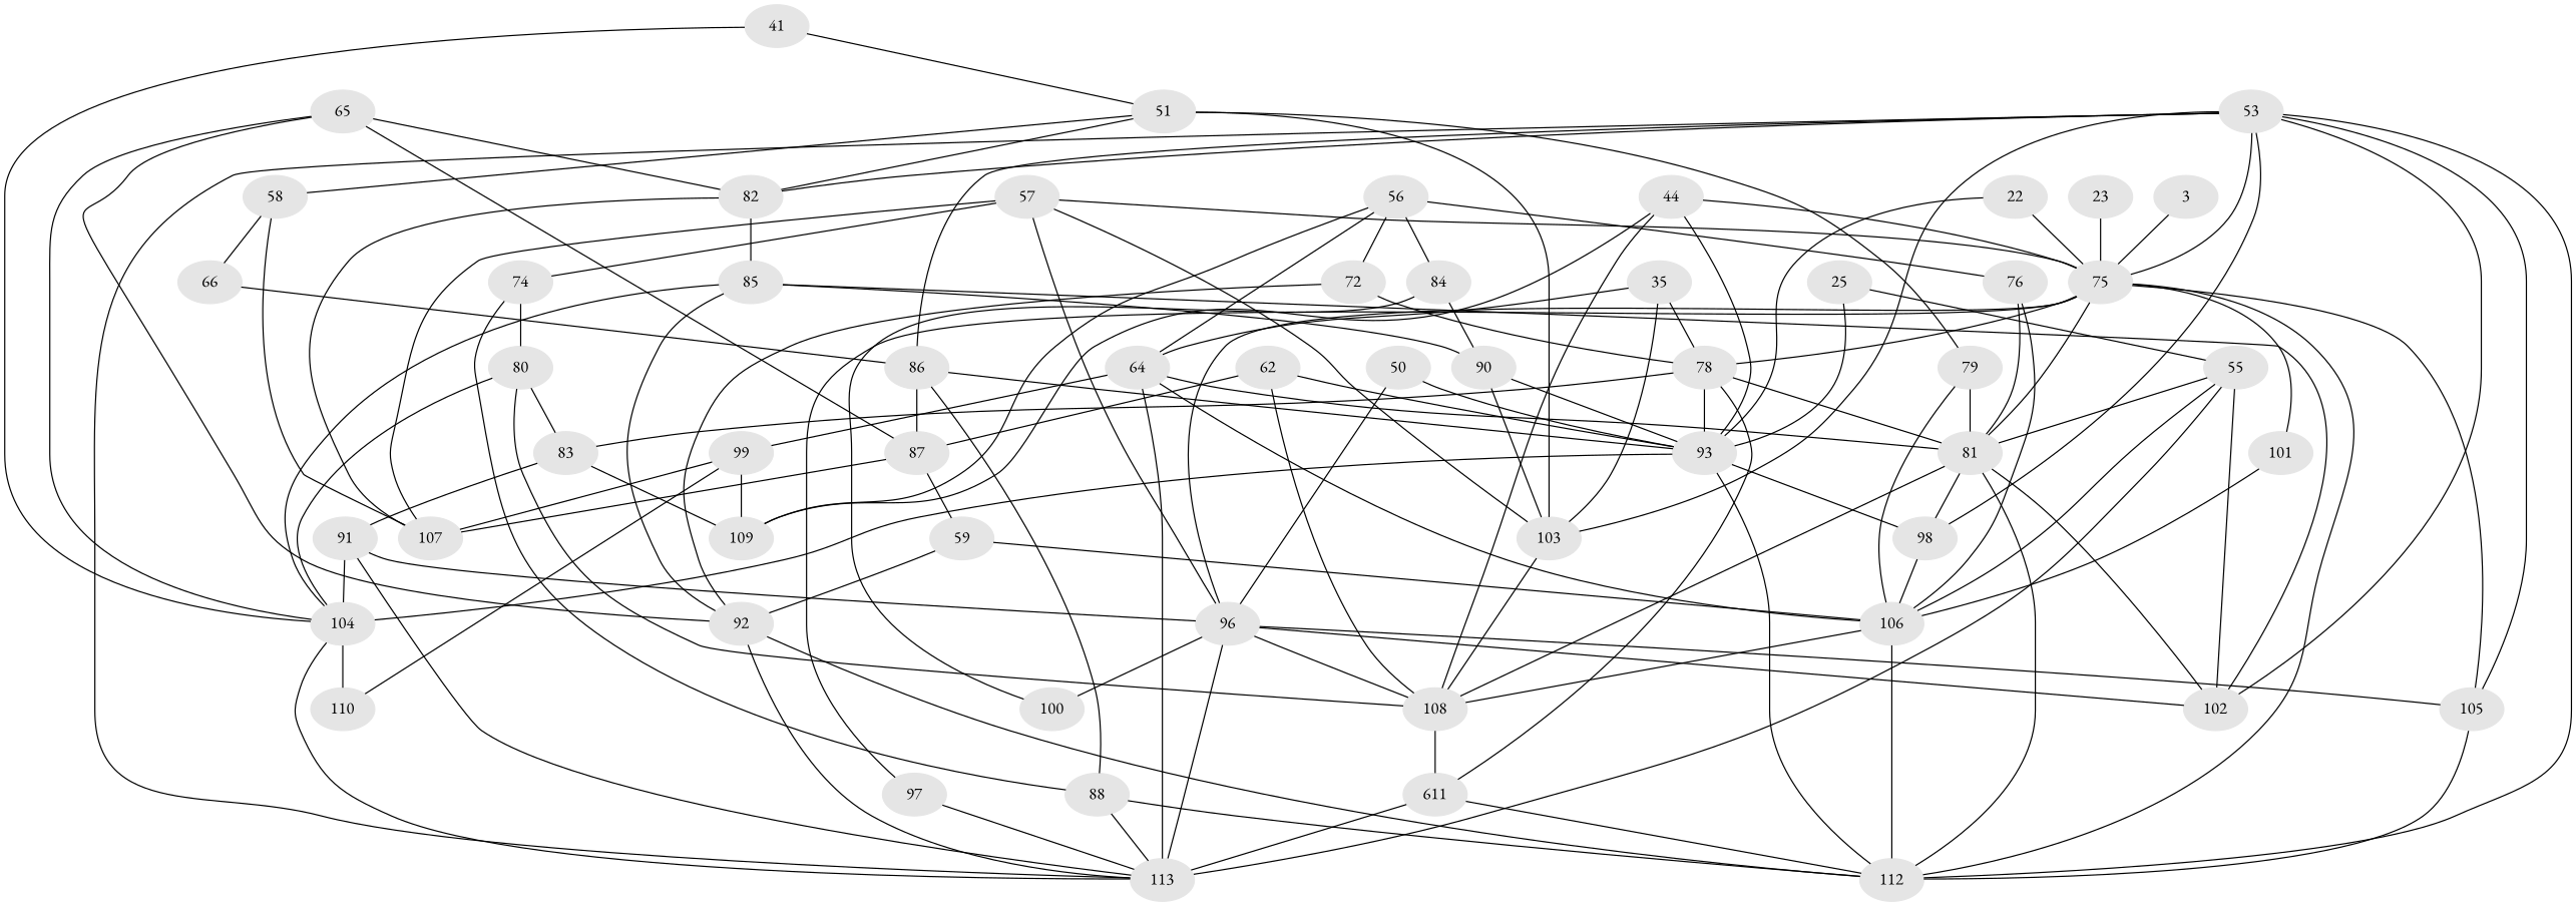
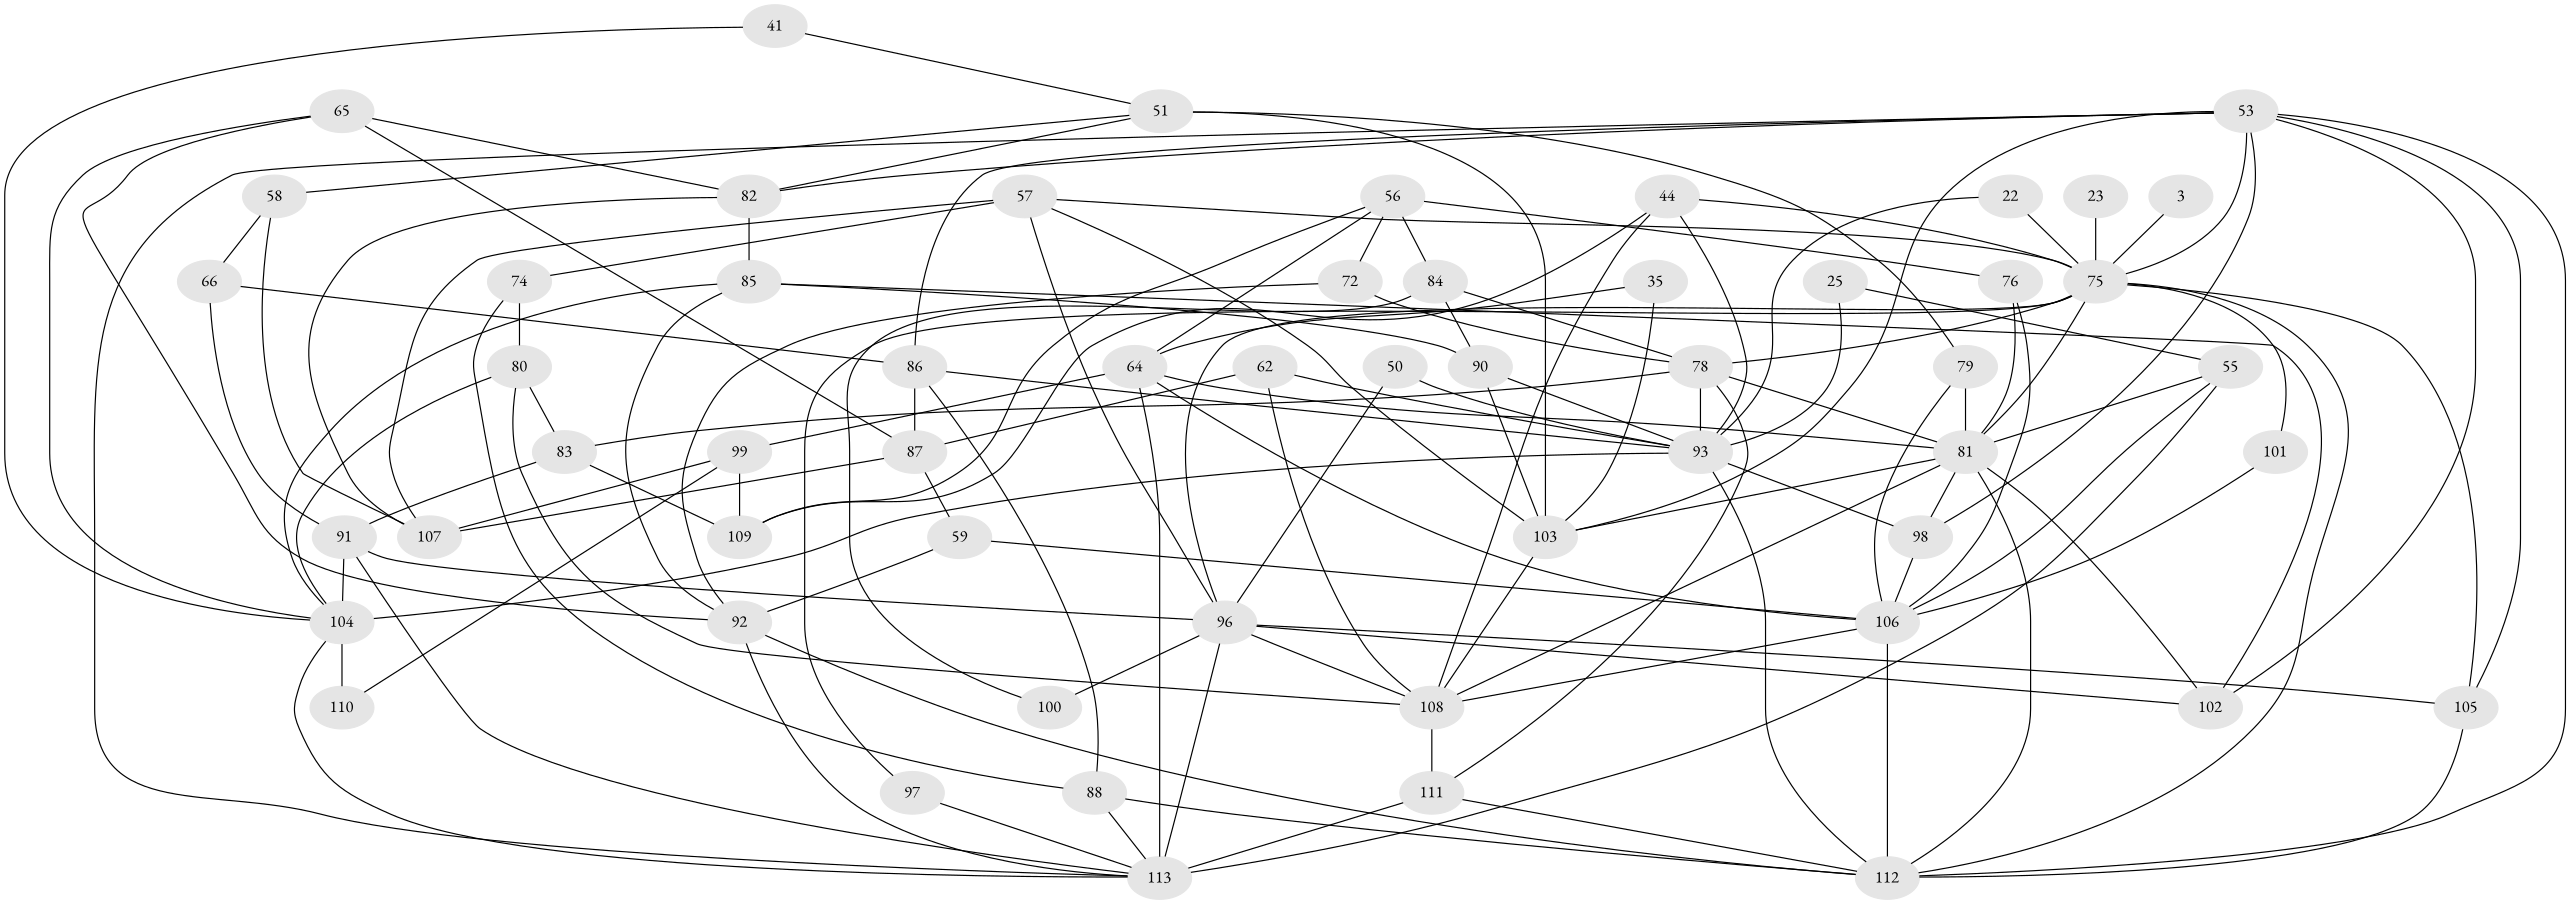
  graph {
    fontname="EB Garamond"
    node [color=gray90 fontname="EB Garamond" style=filled]
    edge [fontname="EB Garamond"]
    75 [super="+70"]
    78 [super="+73"]
    96 [super="+31+43+38"]
    105
    112 [super="+49+77"]
    81 [super="+13+61"]
    97
    101
    3
    22
    93 [super="+48+47+42"]
    104 [super="+12+54"]
    98
    23
    55 [super="+14"]
    102 [super="+68"]
    113 [super="+4+19+46+63"]
    106 [super="+15+95"]
    25
    64 [super="+26"]
    99
    35
    103 [super="+17"]
    83 [super="+67"]
-   111 [label=611]
+   111
    108 [super="+60+94+89"]
    41
    51
    58
    79
    82 [super="+72"]
    110
    44
    109
    50
    100
    107 [super="+40"]
    66
    85 [super="+36"]
    53 [super="+39"]
    86
    87
    88 [super="+24"]
    56 [super="+16+11"]
    n45 [label=72]
    76 [super="+32"]
    84
    92
    90 [super="+18"]
    57 [super="+9+34"]
    74
    80 [super="+69"]
    91
    59
    62
    65
    75 -- 78
    75 -- 96
    75 -- 105 [weight=2]
    75 -- 112
    75 -- 81
    75 -- 97
    75 -- 101
    78 -- 81
    78 -- 93 [weight=2]
    78 -- 83
    78 -- 111 [weight=2]
    96 -- 105
    96 -- 102
    96 -- 113 [weight=3]
    96 -- 108 [weight=2]
    96 -- 100 [weight=2]
    105 -- 112
    81 -- 112 [weight=2]
    81 -- 98
    81 -- 102 [weight=2]
+   81 -- 103
    81 -- 108
    97 -- 113
    101 -- 106
    3 -- 75 [weight=2]
    22 -- 75
    22 -- 93
    93 -- 112 [weight=2]
    93 -- 104 [weight=3]
    93 -- 98
    104 -- 113
    104 -- 110
    98 -- 106
    23 -- 75 [weight=2]
    55 -- 81
-   55 -- 102 [weight=2]
    55 -- 113
    55 -- 106
    106 -- 112 [weight=2]
    106 -- 108 [weight=2]
    25 -- 93
    25 -- 55
    64 -- 81
    64 -- 113 [weight=2]
    64 -- 106 [weight=2]
    64 -- 99
    99 -- 110
    99 -- 109
    99 -- 107
-   35 -- 78
+   84 -- 78
    35 -- 64
    35 -- 103
    103 -- 108
    83 -- 109
    83 -- 91
    111 -- 112
    111 -- 113 [weight=2]
    108 -- 111 [weight=2]
    41 -- 104
    41 -- 51
    51 -- 103 [weight=2]
    51 -- 58
    51 -- 79
    51 -- 82
    58 -- 107
    58 -- 66
    79 -- 81
    79 -- 106
    82 -- 107
    82 -- 85
    44 -- 75
    44 -- 93
    44 -- 108
    44 -- 109
    50 -- 96 [weight=2]
    50 -- 93
    66 -- 86
+   66 -- 91
    85 -- 104
    85 -- 102
    85 -- 92
    85 -- 90
    53 -- 75
    53 -- 105
    53 -- 112
    53 -- 98
    53 -- 102
    53 -- 113
    53 -- 103
    53 -- 82
    53 -- 86
    86 -- 93
    86 -- 87
    86 -- 88
    87 -- 107
    87 -- 59
    88 -- 112
    88 -- 113
    56 -- 64
    56 -- 109
    56 -- n45
    56 -- 76 [weight=2]
    56 -- 84
    n45 -- 78
    n45 -- 92
    76 -- 81
    76 -- 106
    84 -- 100
    84 -- 90
    92 -- 112 [weight=2]
    92 -- 113
    90 -- 93
    90 -- 103
    57 -- 75 [weight=2]
    57 -- 96 [weight=3]
    57 -- 103
    57 -- 107
    57 -- 74
    74 -- 88
    74 -- 80
    80 -- 104
    80 -- 83
    80 -- 108
    91 -- 96
    91 -- 104 [weight=2]
    91 -- 113
    59 -- 106
    59 -- 92
    62 -- 93
    62 -- 108
    62 -- 87
    65 -- 104
    65 -- 82
    65 -- 87
    65 -- 92
  }
